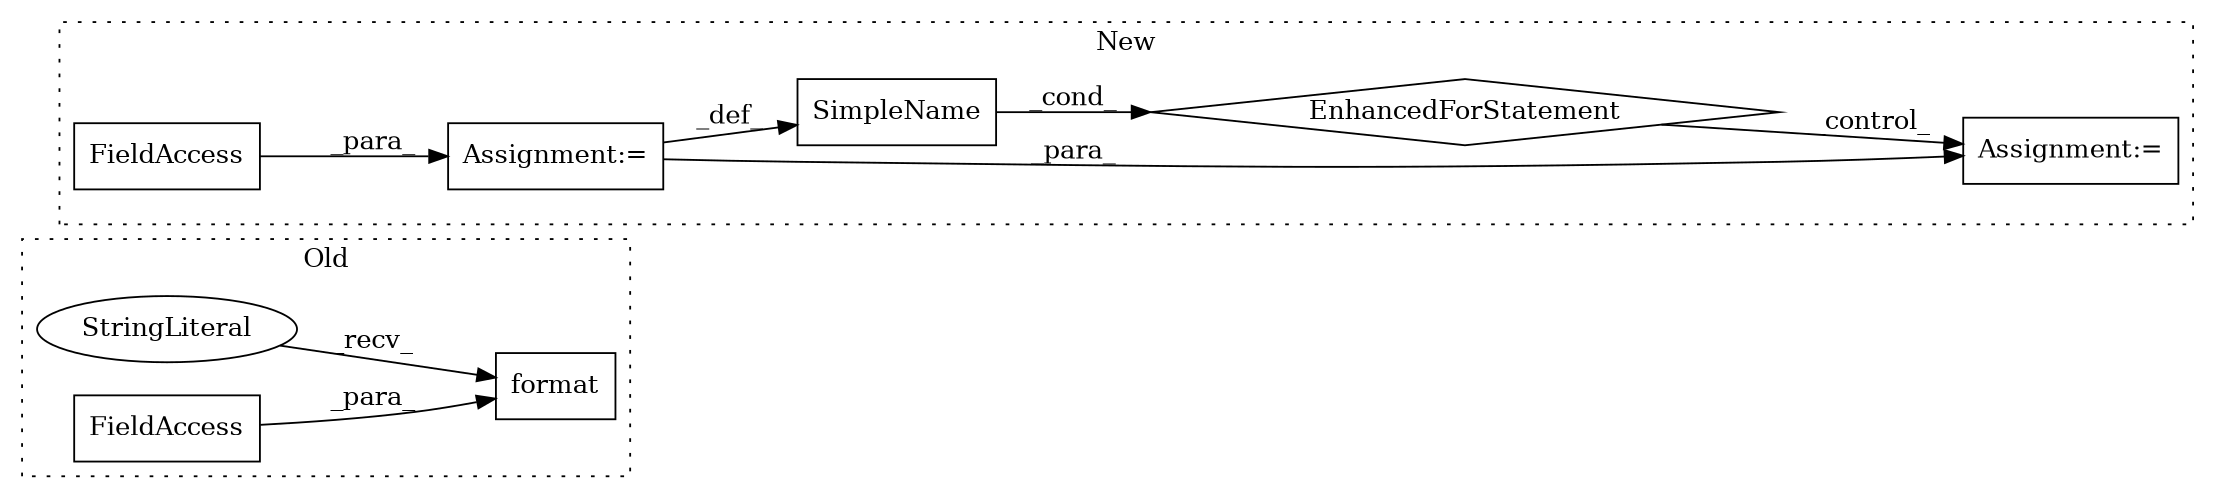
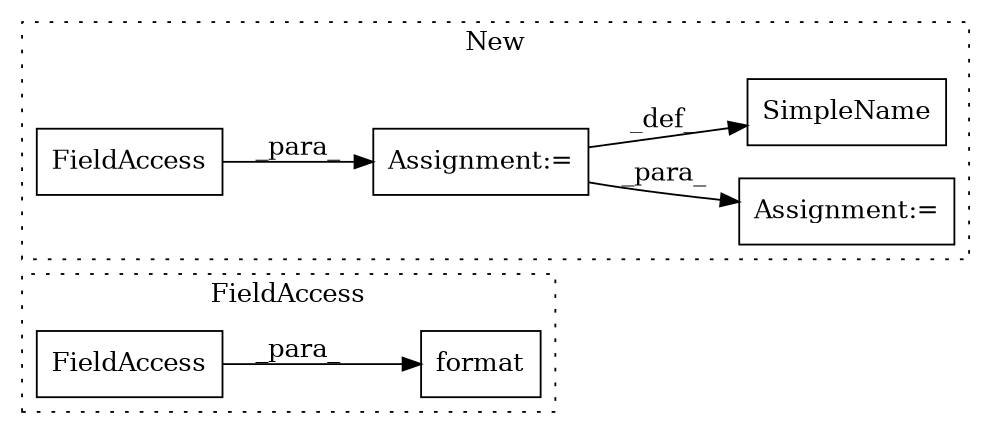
  digraph {
    rankdir=LR
    node [a=22 l="69,2" s="3336,3427" shape=box]
    n1 [a=32 l="7,1" label=format s="1888,1900"]
-   n2 [a=45 l=34 label=StringLiteral s=1853 shape=ellipse]
    n3 [l=5 label=FieldAccess s=1895]
-   n4 [a=70 label=EnhancedForStatement shape=diamond]
    n5 [a=7 label="Assignment:="]
    n6 [a=7 l=1 label="Assignment:=" s=3458]
    n7 [a=42 l=7 label=SimpleName s=3409]
    n8 [l=8 label=FieldAccess s=3419]
    subgraph cluster_1 {
-     label=Old
+     label=FieldAccess
      style=dotted
      n1
-     n2
      n3
    }
    subgraph cluster_2 {
      label=New
      style=dotted
-     n4
      n5
      n6
      n7
      n8
    }
-   n2 -> n1 [label=_recv_]
    n3 -> n1 [label=_para_]
-   n4 -> n6 [label=_control_]
    n5 -> n6 [label=_para_]
    n5 -> n7 [label=_def_]
-   n7 -> n4 [label=_cond_]
    n8 -> n5 [label=_para_]
  }
